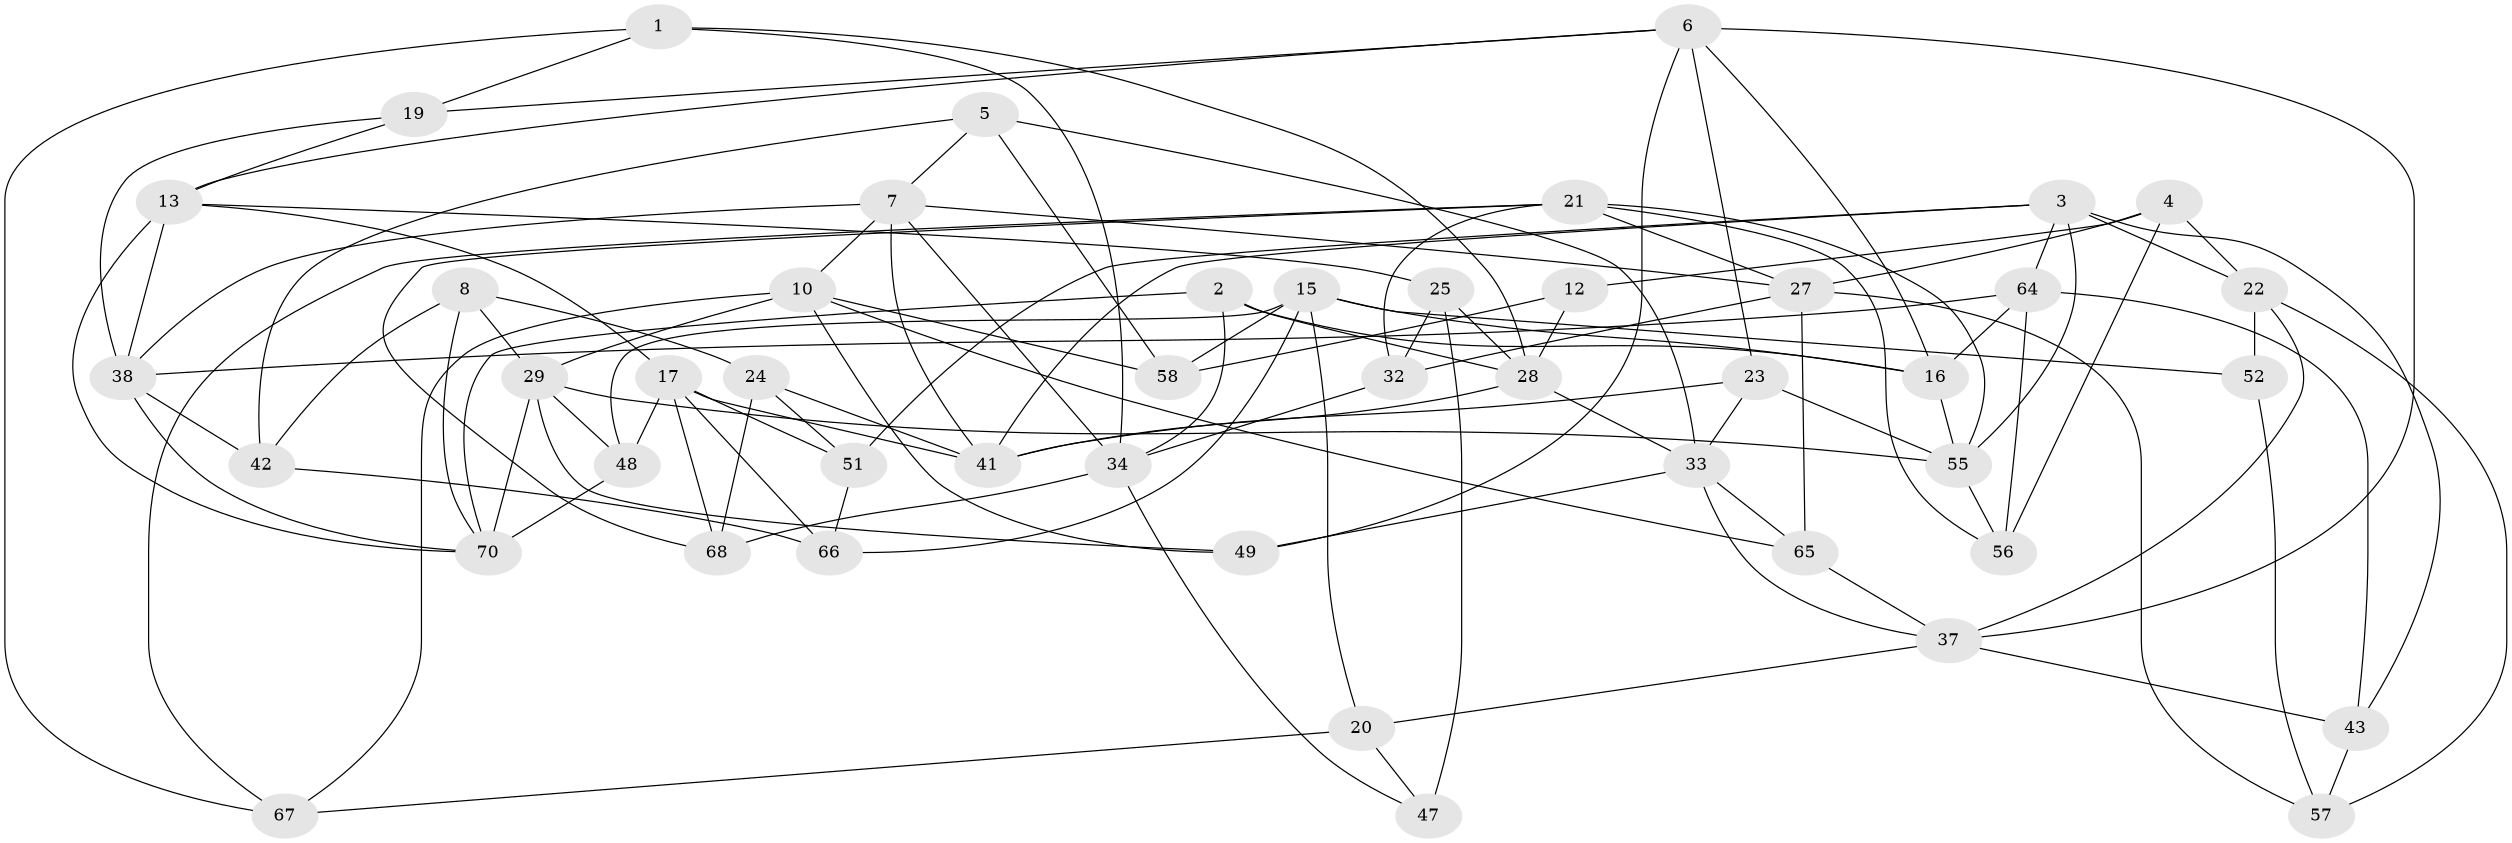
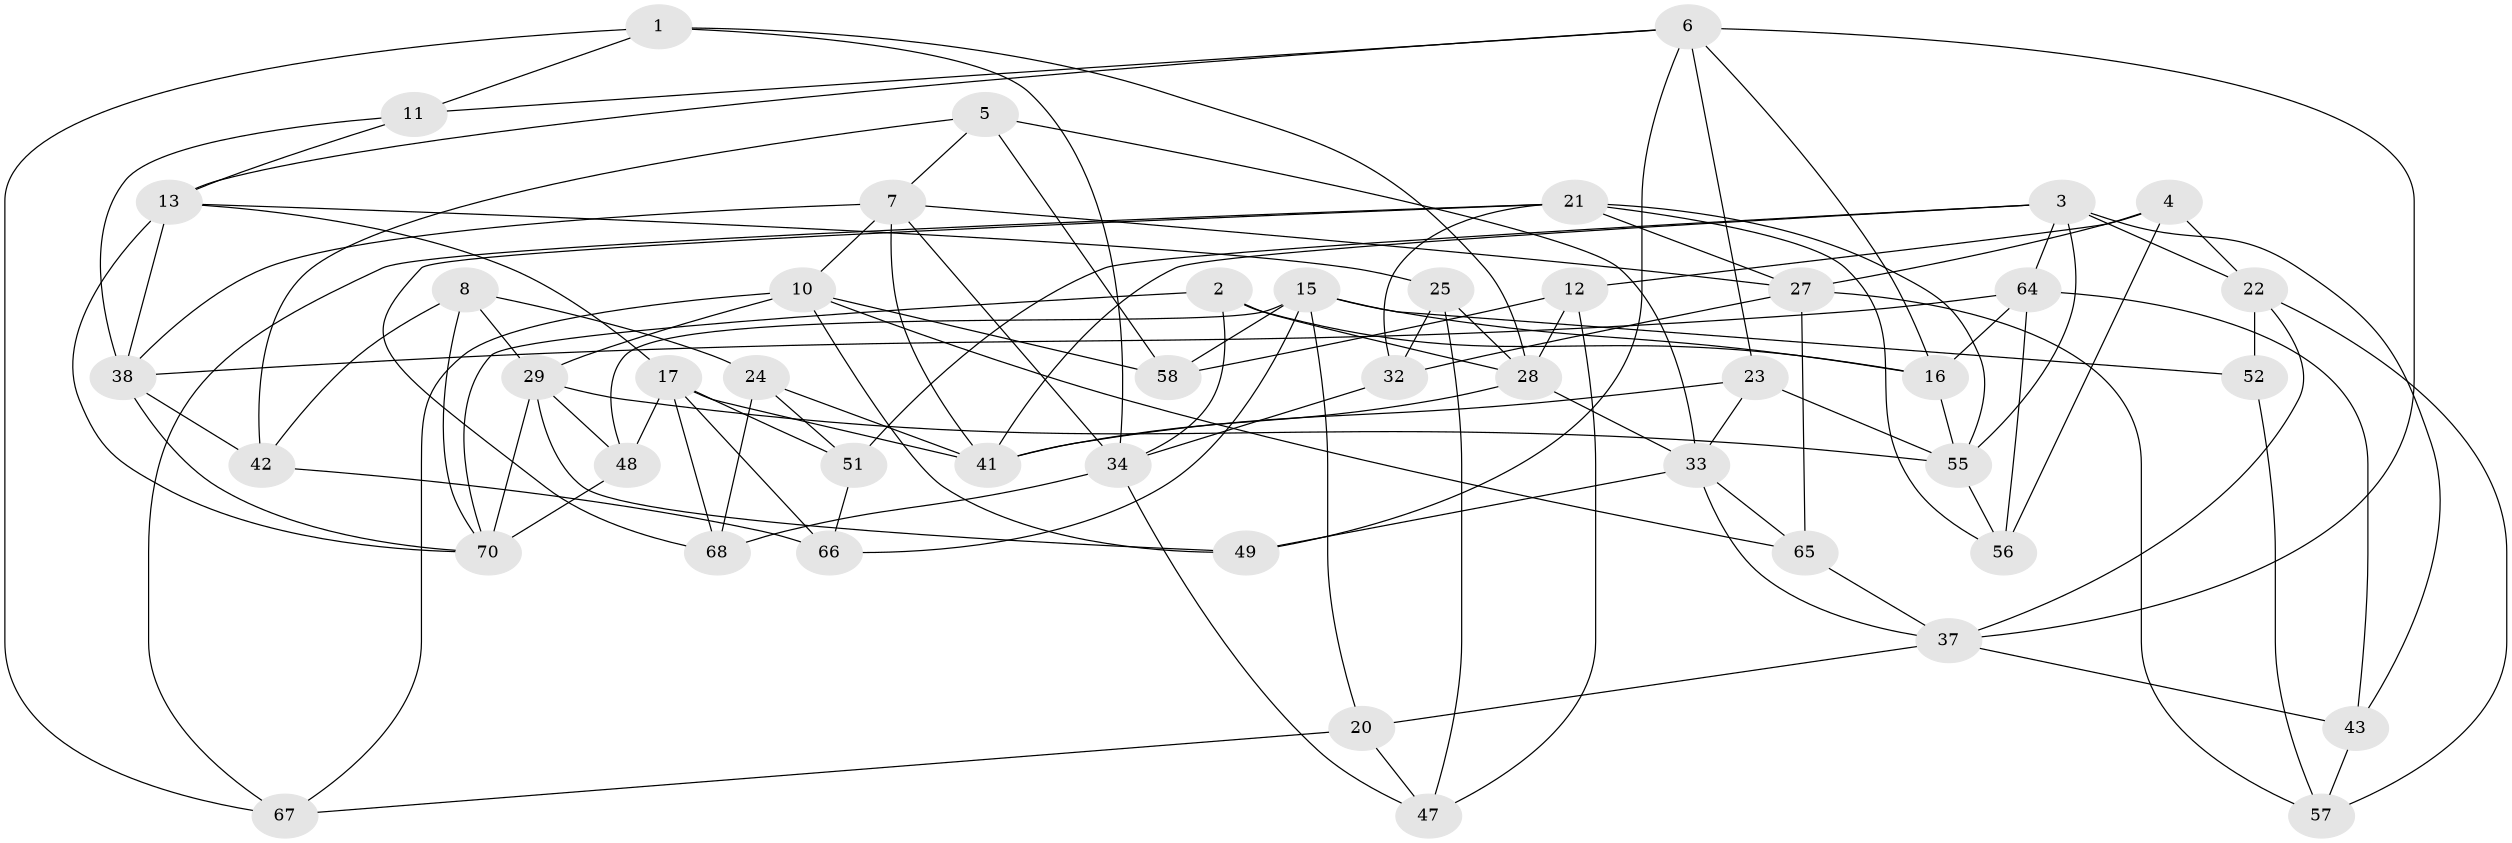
  graph {
    node [color=gray90 style=filled]
    1
-   11 [label=19]
+   11
    28 [super="+61"]
    34 [super="+46"]
    67
    13 [super="+20"]
    38 [super="+62"]
    41 [super="+63"]
    33 [super="+36"]
    47
    68
    16 [super="+60"]
    55 [super="+64"]
    2
    n15 [label=70 super="+53"]
    3 [super="+19"]
    n17 [label=64 super="+54"]
    22 [super="+59"]
    43
    51
    56
    37 [super="+44"]
    52
    57
    66
    4
    12
    27 [super="+39"]
    58
    n30 [label=65]
    32
    7 [super="+18"]
    10 [super="+31"]
    5
    42
    49
    6 [super="+9"]
    23
    17 [super="+30"]
    25
    n41 [label=20]
    29 [super="+45"]
    8
    24
    48
    15 [super="+65"]
    21 [super="+26"]
    1 -- 11
    1 -- 28
    1 -- 34
    1 -- 67
    11 -- 13
    11 -- 38
    28 -- 41
    28 -- 33
    34 -- 47
    34 -- 68
    13 -- 38
    13 -- n15
    13 -- 17
    13 -- 25
    38 -- n15
    38 -- 42
    33 -- 37
    33 -- n30
    33 -- 49
    16 -- 55
    55 -- 56
    2 -- 28
    2 -- 34
    2 -- 16
    2 -- n15
    3 -- 41
    3 -- 55
    3 -- n17
    3 -- 22
    3 -- 43
    3 -- 51
    n17 -- 38
    n17 -- 16 [weight=2]
    n17 -- 43
    n17 -- 56
    22 -- 37
    22 -- 52 [weight=2]
    22 -- 57
    43 -- 57
    51 -- 66
    37 -- 43
    37 -- n41
    52 -- 57
    4 -- 22
    4 -- 56
    4 -- 12
    4 -- 27
    12 -- 28
+   12 -- 47
    12 -- 58
    27 -- 57
    27 -- n30
    27 -- 32
    n30 -- 37
    32 -- 34
    7 -- 34
    7 -- 38
    7 -- 41
    7 -- 27
    7 -- 10
    10 -- 67
    10 -- 58
    10 -- n30
    10 -- 49
    10 -- 29
    5 -- 33
    5 -- 58
    5 -- 7
    5 -- 42
    42 -- 66
    6 -- 11
    6 -- 13
    6 -- 16
    6 -- 37
    6 -- 49
    6 -- 23
    23 -- 41
    23 -- 33
    23 -- 55
    17 -- 41
    17 -- 68
    17 -- 51
    17 -- 66
    17 -- 48
    25 -- 28
    25 -- 47
    25 -- 32
    n41 -- 67
    n41 -- 47
    29 -- 55
    29 -- n15
    29 -- 49
    29 -- 48
    8 -- n15
    8 -- 42
    8 -- 29
    8 -- 24
    24 -- 41
    24 -- 68
    24 -- 51
    48 -- n15
    15 -- 16
    15 -- 52
    15 -- 66
    15 -- 58
    15 -- n41
    15 -- 48
    21 -- 67
    21 -- 68
    21 -- 55
    21 -- 56
    21 -- 27
    21 -- 32
  }
